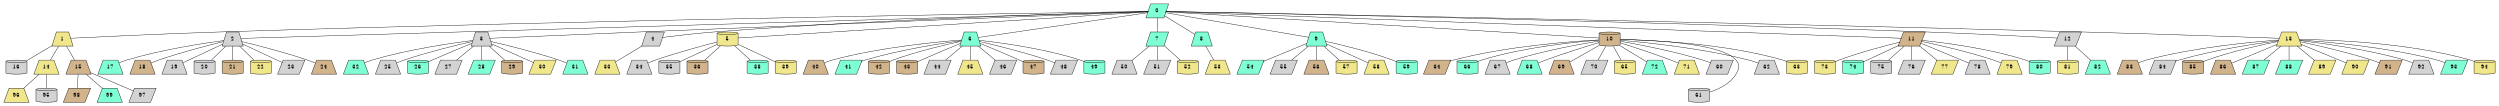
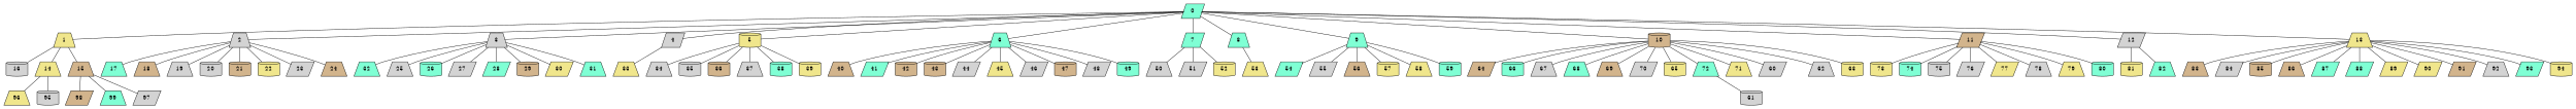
  graph {
    node [fillcolor=lightgrey shape=trapezium style=filled]
    0 [fillcolor=aquamarine shape=parallelogram]
    1 [fillcolor=khaki]
    2
    3
    4 [shape=parallelogram]
    5 [fillcolor=khaki shape=cylinder]
    6 [fillcolor=aquamarine]
    7 [fillcolor=aquamarine shape=parallelogram]
    8 [fillcolor=aquamarine]
    9 [fillcolor=aquamarine]
    10 [fillcolor=tan shape=cylinder]
    11 [fillcolor=tan shape=parallelogram]
    12 [shape=parallelogram]
    13 [fillcolor=khaki]
    16 [shape=cylinder]
    14 [fillcolor=khaki]
    15 [fillcolor=tan]
    17 [fillcolor=aquamarine]
    18 [fillcolor=tan]
    19
    20 [shape=cylinder]
    21 [fillcolor=tan shape=cylinder]
    22 [fillcolor=khaki shape=cylinder]
    23 [shape=parallelogram]
    24 [fillcolor=tan]
    32 [fillcolor=aquamarine]
    25
    26 [fillcolor=aquamarine shape=cylinder]
    27 [shape=parallelogram]
    28 [fillcolor=aquamarine shape=parallelogram]
    29 [fillcolor=tan shape=cylinder]
    30 [fillcolor=khaki shape=parallelogram]
    31 [fillcolor=aquamarine]
    33 [fillcolor=khaki]
    34
    35 [shape=cylinder]
    36 [fillcolor=tan shape=cylinder]
+   37
    38 [fillcolor=aquamarine shape=cylinder]
    39 [fillcolor=khaki shape=cylinder]
    40 [fillcolor=tan]
    41 [fillcolor=aquamarine shape=parallelogram]
    42 [fillcolor=tan shape=cylinder]
    43 [fillcolor=tan shape=cylinder]
    44 [shape=parallelogram]
    45 [fillcolor=khaki]
    46 [shape=parallelogram]
    47 [fillcolor=tan shape=cylinder]
    48 [shape=parallelogram]
    49 [fillcolor=aquamarine shape=cylinder]
    50
    51 [shape=parallelogram]
    52 [fillcolor=khaki shape=cylinder]
    53 [fillcolor=khaki]
    54 [fillcolor=aquamarine shape=parallelogram]
    55 [shape=parallelogram]
    56 [fillcolor=tan]
    57 [fillcolor=khaki shape=cylinder]
    58 [fillcolor=khaki]
    59 [fillcolor=aquamarine shape=cylinder]
    64 [fillcolor=tan shape=parallelogram]
    66 [fillcolor=aquamarine shape=cylinder]
    67
    68 [fillcolor=aquamarine]
    69 [fillcolor=tan]
    70 [shape=parallelogram]
    65 [fillcolor=khaki shape=cylinder]
    72 [fillcolor=aquamarine]
    71 [fillcolor=khaki]
    60 [shape=parallelogram]
    61 [shape=cylinder]
    62
    63 [fillcolor=khaki shape=cylinder]
    73 [fillcolor=khaki shape=cylinder]
    74 [fillcolor=aquamarine shape=cylinder]
    75 [shape=cylinder]
    76 [shape=parallelogram]
    77 [fillcolor=khaki shape=parallelogram]
    78
    79 [fillcolor=khaki]
    80 [fillcolor=aquamarine shape=cylinder]
    81 [fillcolor=khaki shape=cylinder]
    82 [fillcolor=aquamarine]
    83 [fillcolor=tan]
    84 [shape=parallelogram]
    85 [fillcolor=tan shape=cylinder]
    86 [fillcolor=tan]
    87 [fillcolor=aquamarine shape=parallelogram]
    88 [fillcolor=aquamarine shape=parallelogram]
    89 [fillcolor=khaki shape=parallelogram]
    90 [fillcolor=khaki shape=parallelogram]
    91 [fillcolor=tan shape=parallelogram]
    92
    93 [fillcolor=aquamarine shape=parallelogram]
    94 [fillcolor=khaki shape=cylinder]
    96 [fillcolor=khaki]
    95 [shape=cylinder]
    98 [fillcolor=tan shape=parallelogram]
    99 [fillcolor=aquamarine]
    97 [shape=parallelogram]
    0 -- 1
    0 -- 2
    0 -- 3
    0 -- 4
    0 -- 5
    0 -- 6
    0 -- 7
    0 -- 8
    0 -- 9
    0 -- 10
    0 -- 11
    0 -- 12
    0 -- 13
    1 -- 16
    1 -- 14
    1 -- 15
    2 -- 17
    2 -- 18
    2 -- 19
    2 -- 20
    2 -- 21
    2 -- 22
    2 -- 23
    2 -- 24
    3 -- 32
    3 -- 25
    3 -- 26
    3 -- 27
    3 -- 28
    3 -- 29
    3 -- 30
    3 -- 31
    4 -- 33
    5 -- 34
    5 -- 35
    5 -- 36
+   5 -- 37
    5 -- 38
    5 -- 39
    6 -- 40
    6 -- 41
    6 -- 42
    6 -- 43
    6 -- 44
    6 -- 45
    6 -- 46
    6 -- 47
    6 -- 48
    6 -- 49
    7 -- 50
    7 -- 51
    7 -- 52
    8 -- 53
    9 -- 54
    9 -- 55
    9 -- 56
    9 -- 57
    9 -- 58
    9 -- 59
    10 -- 64
    10 -- 66
    10 -- 67
    10 -- 68
    10 -- 69
    10 -- 70
    10 -- 65
    10 -- 72
    10 -- 71
    10 -- 60
-   10 -- 61
+   72 -- 61
    10 -- 62
    10 -- 63
    11 -- 73
    11 -- 74
    11 -- 75
    11 -- 76
    11 -- 77
    11 -- 78
    11 -- 79
    11 -- 80
    12 -- 81
    12 -- 82
    13 -- 83
    13 -- 84
    13 -- 85
    13 -- 86
    13 -- 87
    13 -- 88
    13 -- 89
    13 -- 90
    13 -- 91
    13 -- 92
    13 -- 93
    13 -- 94
    14 -- 96
    14 -- 95
    15 -- 98
    15 -- 99
    15 -- 97
  }
